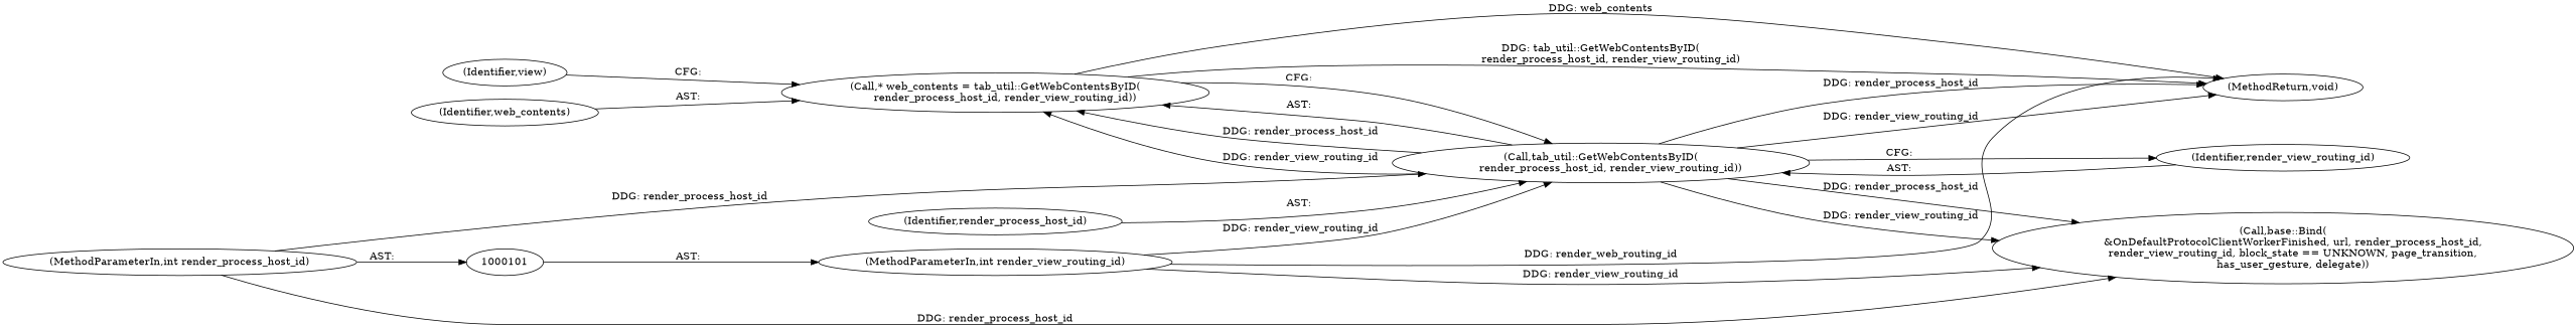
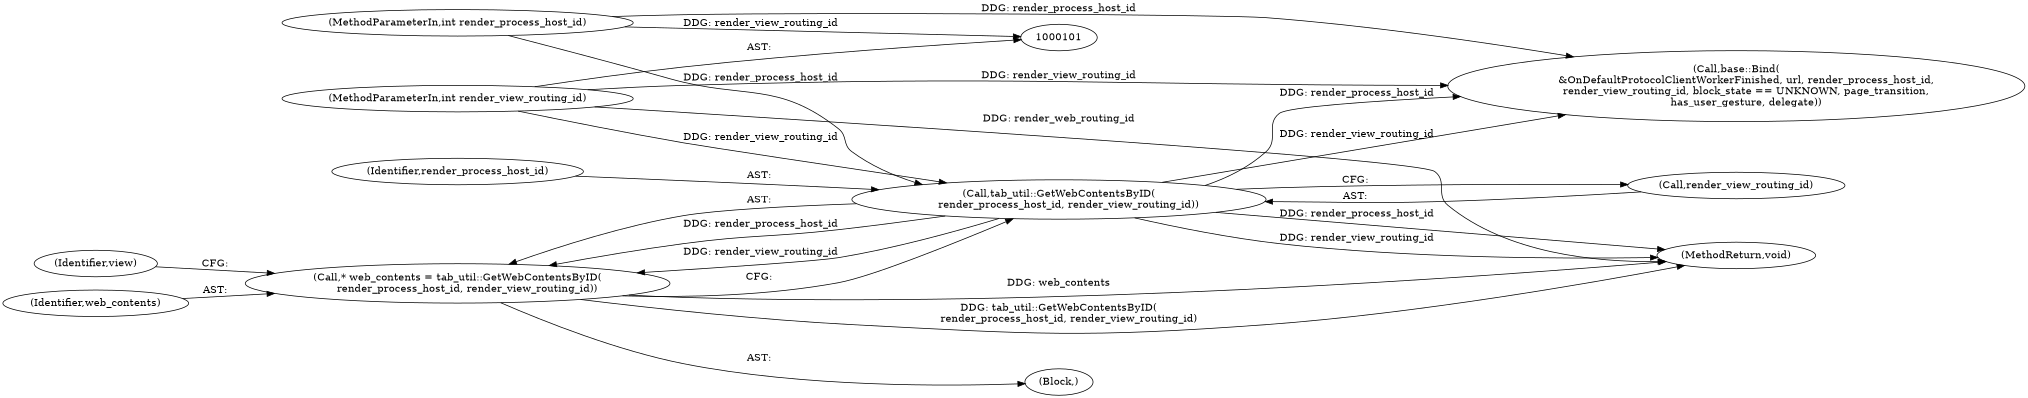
  digraph {
    rankdir=LR
    n1 [label="(Call,* web_contents = tab_util::GetWebContentsByID(\n      render_process_host_id, render_view_routing_id))"]
    n2 [label="(Call,tab_util::GetWebContentsByID(\n      render_process_host_id, render_view_routing_id))"]
+   n3 [label="(Block,)"]
    n4 [label="(MethodReturn,void)"]
-   n5 [label="(Identifier,render_view_routing_id)"]
+   n5 [label="(Call,render_view_routing_id)"]
    n6 [label="(Call,base::Bind(\n      &OnDefaultProtocolClientWorkerFinished, url, render_process_host_id,\n      render_view_routing_id, block_state == UNKNOWN, page_transition,\n      has_user_gesture, delegate))"]
    n7 [label="(MethodParameterIn,int render_process_host_id)"]
    1000101
    n9 [label="(MethodParameterIn,int render_view_routing_id)"]
    n10 [label="(Identifier,render_process_host_id)"]
    n11 [label="(Identifier,view)"]
    n12 [label="(Identifier,web_contents)"]
    n1 -> n2 [label="CFG: "]
+   n1 -> n3 [label="AST: "]
    n1 -> n4 [label="DDG: web_contents"]
    n1 -> n4 [label="DDG: tab_util::GetWebContentsByID(\n      render_process_host_id, render_view_routing_id)"]
    n2 -> n1 [label="AST: "]
    n2 -> n1 [label="DDG: render_process_host_id"]
    n2 -> n1 [label="DDG: render_view_routing_id"]
    n2 -> n4 [label="DDG: render_process_host_id"]
    n2 -> n4 [label="DDG: render_view_routing_id"]
    n2 -> n5 [label="CFG: "]
    n2 -> n6 [label="DDG: render_process_host_id"]
    n2 -> n6 [label="DDG: render_view_routing_id"]
    n5 -> n2 [label="AST: "]
    n7 -> n2 [label="DDG: render_process_host_id"]
    n7 -> n6 [label="DDG: render_process_host_id"]
-   n7 -> 1000101 [label="AST: "]
+   n7 -> 1000101 [label="DDG: render_view_routing_id"]
    n9 -> n2 [label="DDG: render_view_routing_id"]
    n9 -> n4 [label="DDG: render_web_routing_id"]
    n9 -> n6 [label="DDG: render_view_routing_id"]
-   1000101 -> n9 [label="AST: "]
+   n9 -> 1000101 [label="AST: "]
    n10 -> n2 [label="AST: "]
    n11 -> n1 [label="CFG: "]
    n12 -> n1 [label="AST: "]
  }
